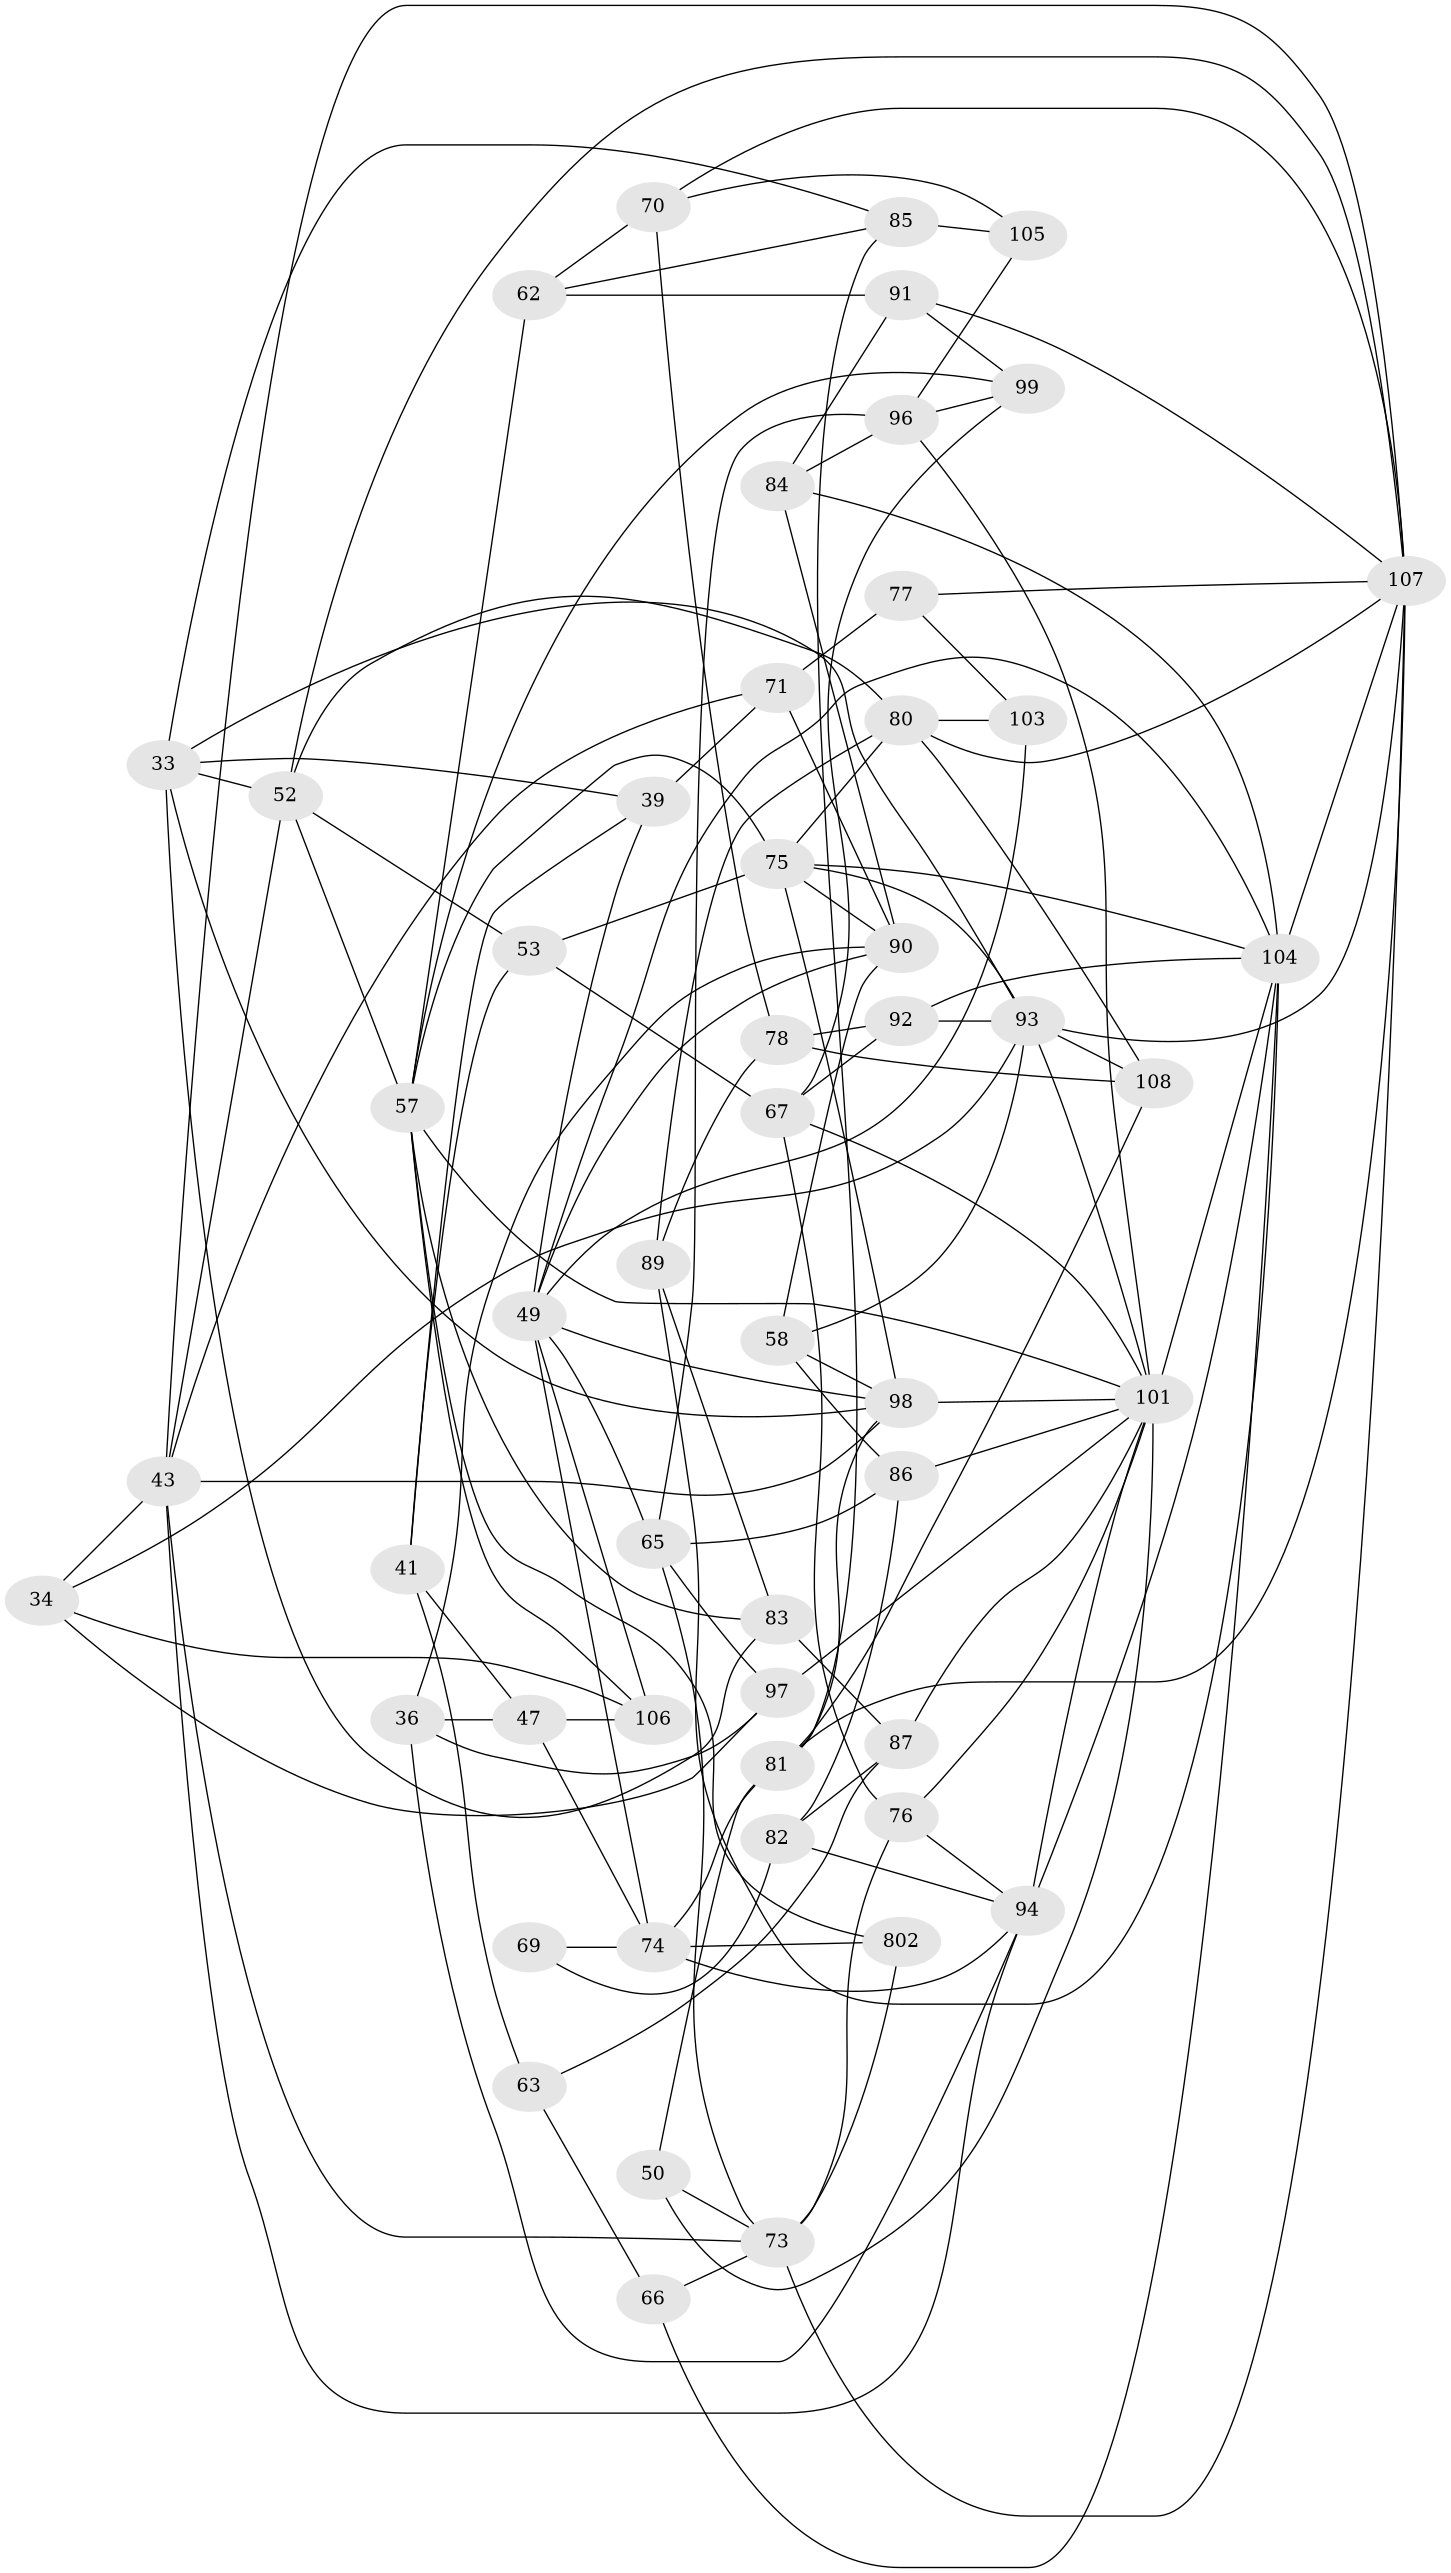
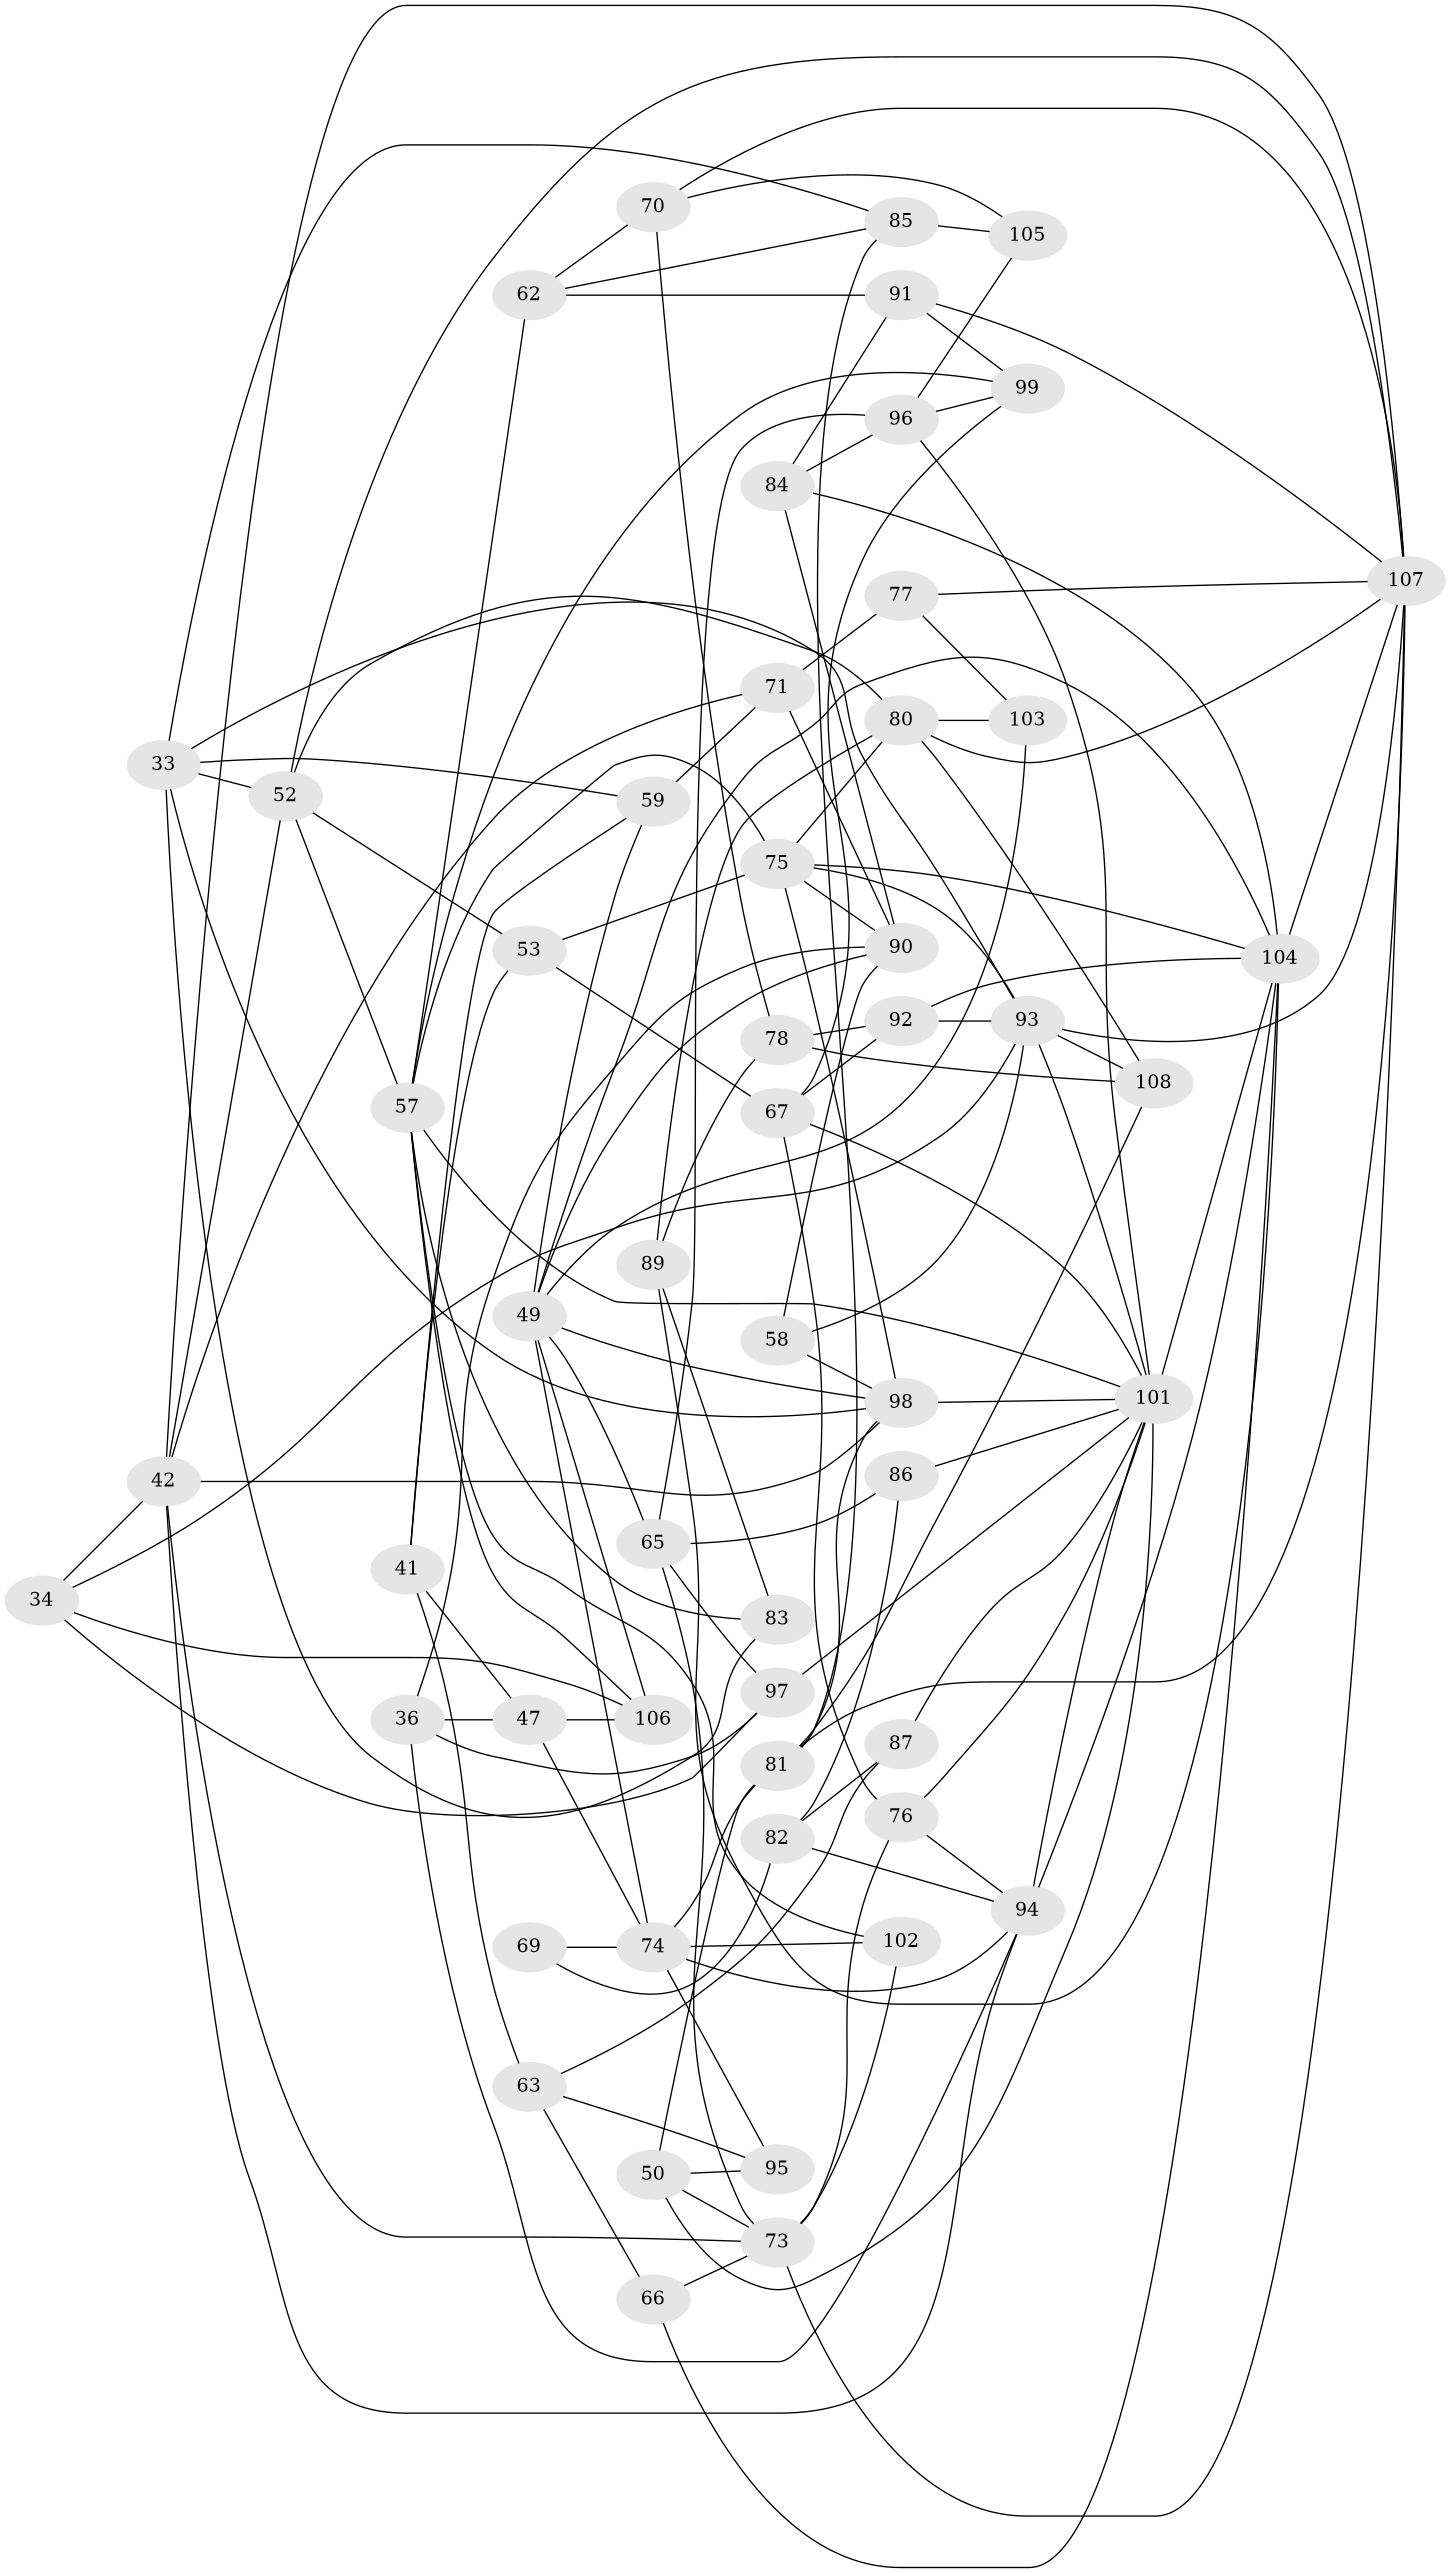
  graph {
    rankdir=LR
    node [color=gray90 style=filled]
    33 [super="+9"]
    52 [super="+37"]
-   59 [label=39]
+   59
    83
    85
    93 [super="+88"]
    98 [super="+8+21"]
    80 [super="+27+51"]
    53
    107 [super="+40+64"]
    57 [super="+18+26"]
    71
    87
    105
    101 [super="+100+55"]
    108
-   43 [super="+2+28+13"]
+   43 [super="+2+28+13" label=42]
    94 [super="+72"]
    73 [super="+4+5+68"]
    34
    97
    106
    36
    47
    90 [super="+32"]
    74 [super="+12+38"]
    104 [super="+15+16+35"]
    n28 [label=89]
    78
    92
    103 [super="+45"]
    41
    63
    67 [super="+61"]
    75 [super="+3+7"]
+   95
    66 [super="+60"]
    77 [super="+48"]
-   102 [label=802]
+   102
    76
    81 [super="+29"]
    49 [super="+10+11+23"]
    65 [super="+42"]
    86
    96 [super="+79"]
    50 [super="+1"]
    62
    99
    70
    91
    58
    69
    82 [super="+54"]
    84
    33 -- 52 [weight=2]
    33 -- 59
    33 -- 83
    33 -- 85
    33 -- 93 [weight=2]
    33 -- 98
    52 -- 80 [weight=2]
    52 -- 53
    52 -- 107
    52 -- 57
    59 -- 71
-   83 -- 87
    85 -- 105
    93 -- 107
    93 -- 101 [weight=2]
    93 -- 108
    98 -- 101
    80 -- 107
    80 -- 108
    80 -- 103 [weight=2]
    53 -- 67
    53 -- 75
    57 -- 83
    57 -- 101
    57 -- 106
    57 -- 75
    57 -- 102
    57 -- 62
    57 -- 99
    71 -- 90
    71 -- 77
    87 -- 101
    101 -- 104
    43 -- 52
    43 -- 98
    43 -- 107
    43 -- 71
    43 -- 94 [weight=3]
    43 -- 73 [weight=2]
    94 -- 101
    94 -- 104
    73 -- 107
    73 -- 102
    73 -- 76
    34 -- 93
    34 -- 43
    34 -- 97
    34 -- 106
    97 -- 101
    36 -- 94
    36 -- 97
    36 -- 47
    36 -- 90
    47 -- 106
    47 -- 74
    74 -- 94
+   74 -- 95
    74 -- 102 [weight=2]
    74 -- 81
    104 -- 107
    n28 -- 83
    n28 -- 80
    n28 -- 104
    n28 -- 78
    78 -- 108
    78 -- 92
    92 -- 93
    92 -- 104
    41 -- 59
    41 -- 53
    41 -- 47
    41 -- 63
    63 -- 87
+   63 -- 95
    63 -- 66
    67 -- 101
    67 -- 92
    67 -- 76 [weight=2]
    67 -- 99
    75 -- 93
    75 -- 98 [weight=2]
    75 -- 80
    75 -- 90
    75 -- 104
    66 -- 73 [weight=3]
    66 -- 104 [weight=2]
    77 -- 107 [weight=3]
    77 -- 103 [weight=2]
    76 -- 101
    76 -- 94
    81 -- 85
    81 -- 98
    81 -- 107 [weight=3]
    81 -- 108
    49 -- 59
    49 -- 98
    49 -- 106
    49 -- 90
    49 -- 74
    49 -- 104
    49 -- 103 [weight=2]
    49 -- 65 [weight=2]
    65 -- 73
    65 -- 97
    65 -- 86
    65 -- 96
    86 -- 101
    96 -- 105 [weight=2]
    96 -- 101
    96 -- 99
    50 -- 101 [weight=2]
    50 -- 73
+   50 -- 95 [weight=2]
    50 -- 81
    62 -- 85
    62 -- 70
    62 -- 91
    70 -- 107
    70 -- 105
    70 -- 78
    91 -- 107
    91 -- 99
    58 -- 93
    58 -- 98
    58 -- 90
-   58 -- 86
    69 -- 74 [weight=3]
    69 -- 82
    82 -- 87
    82 -- 94 [weight=2]
    82 -- 86
    84 -- 90
    84 -- 104
    84 -- 96
    84 -- 91
  }
